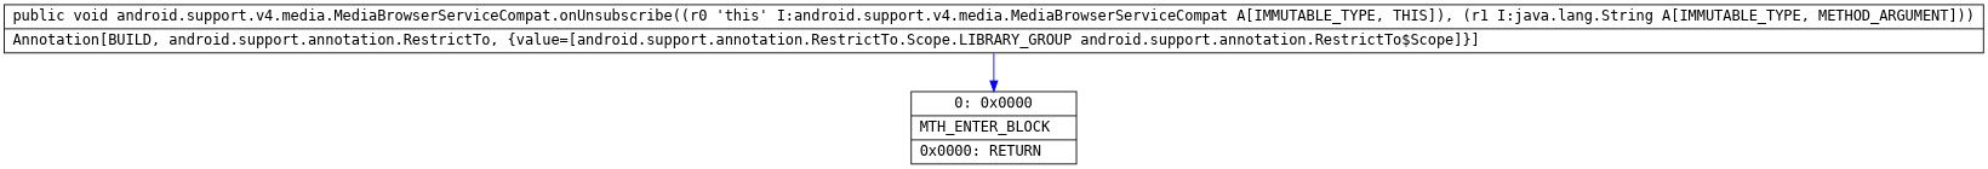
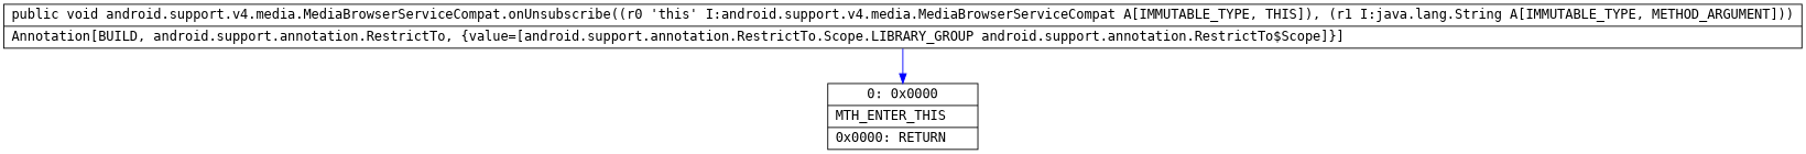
  digraph {
    fontname="DejaVu Sans Mono"
    node [shape=record fontname="DejaVu Sans Mono"]
-   n1 [label="{0\:\ 0x0000|MTH_ENTER_BLOCK\l|0x0000: RETURN   \l}"]
+   n1 [label="{0\:\ 0x0000|MTH_ENTER_THIS\l|0x0000: RETURN   \l}"]
    n2 [label="{public void android.support.v4.media.MediaBrowserServiceCompat.onUnsubscribe((r0 'this' I:android.support.v4.media.MediaBrowserServiceCompat A[IMMUTABLE_TYPE, THIS]), (r1 I:java.lang.String A[IMMUTABLE_TYPE, METHOD_ARGUMENT]))  | Annotation[BUILD, android.support.annotation.RestrictTo, \{value=[android.support.annotation.RestrictTo.Scope.LIBRARY_GROUP android.support.annotation.RestrictTo$Scope]\}]\l}"]
    n2 -> n1 [color=blue fontname="DejaVu Sans Mono"]
  }
